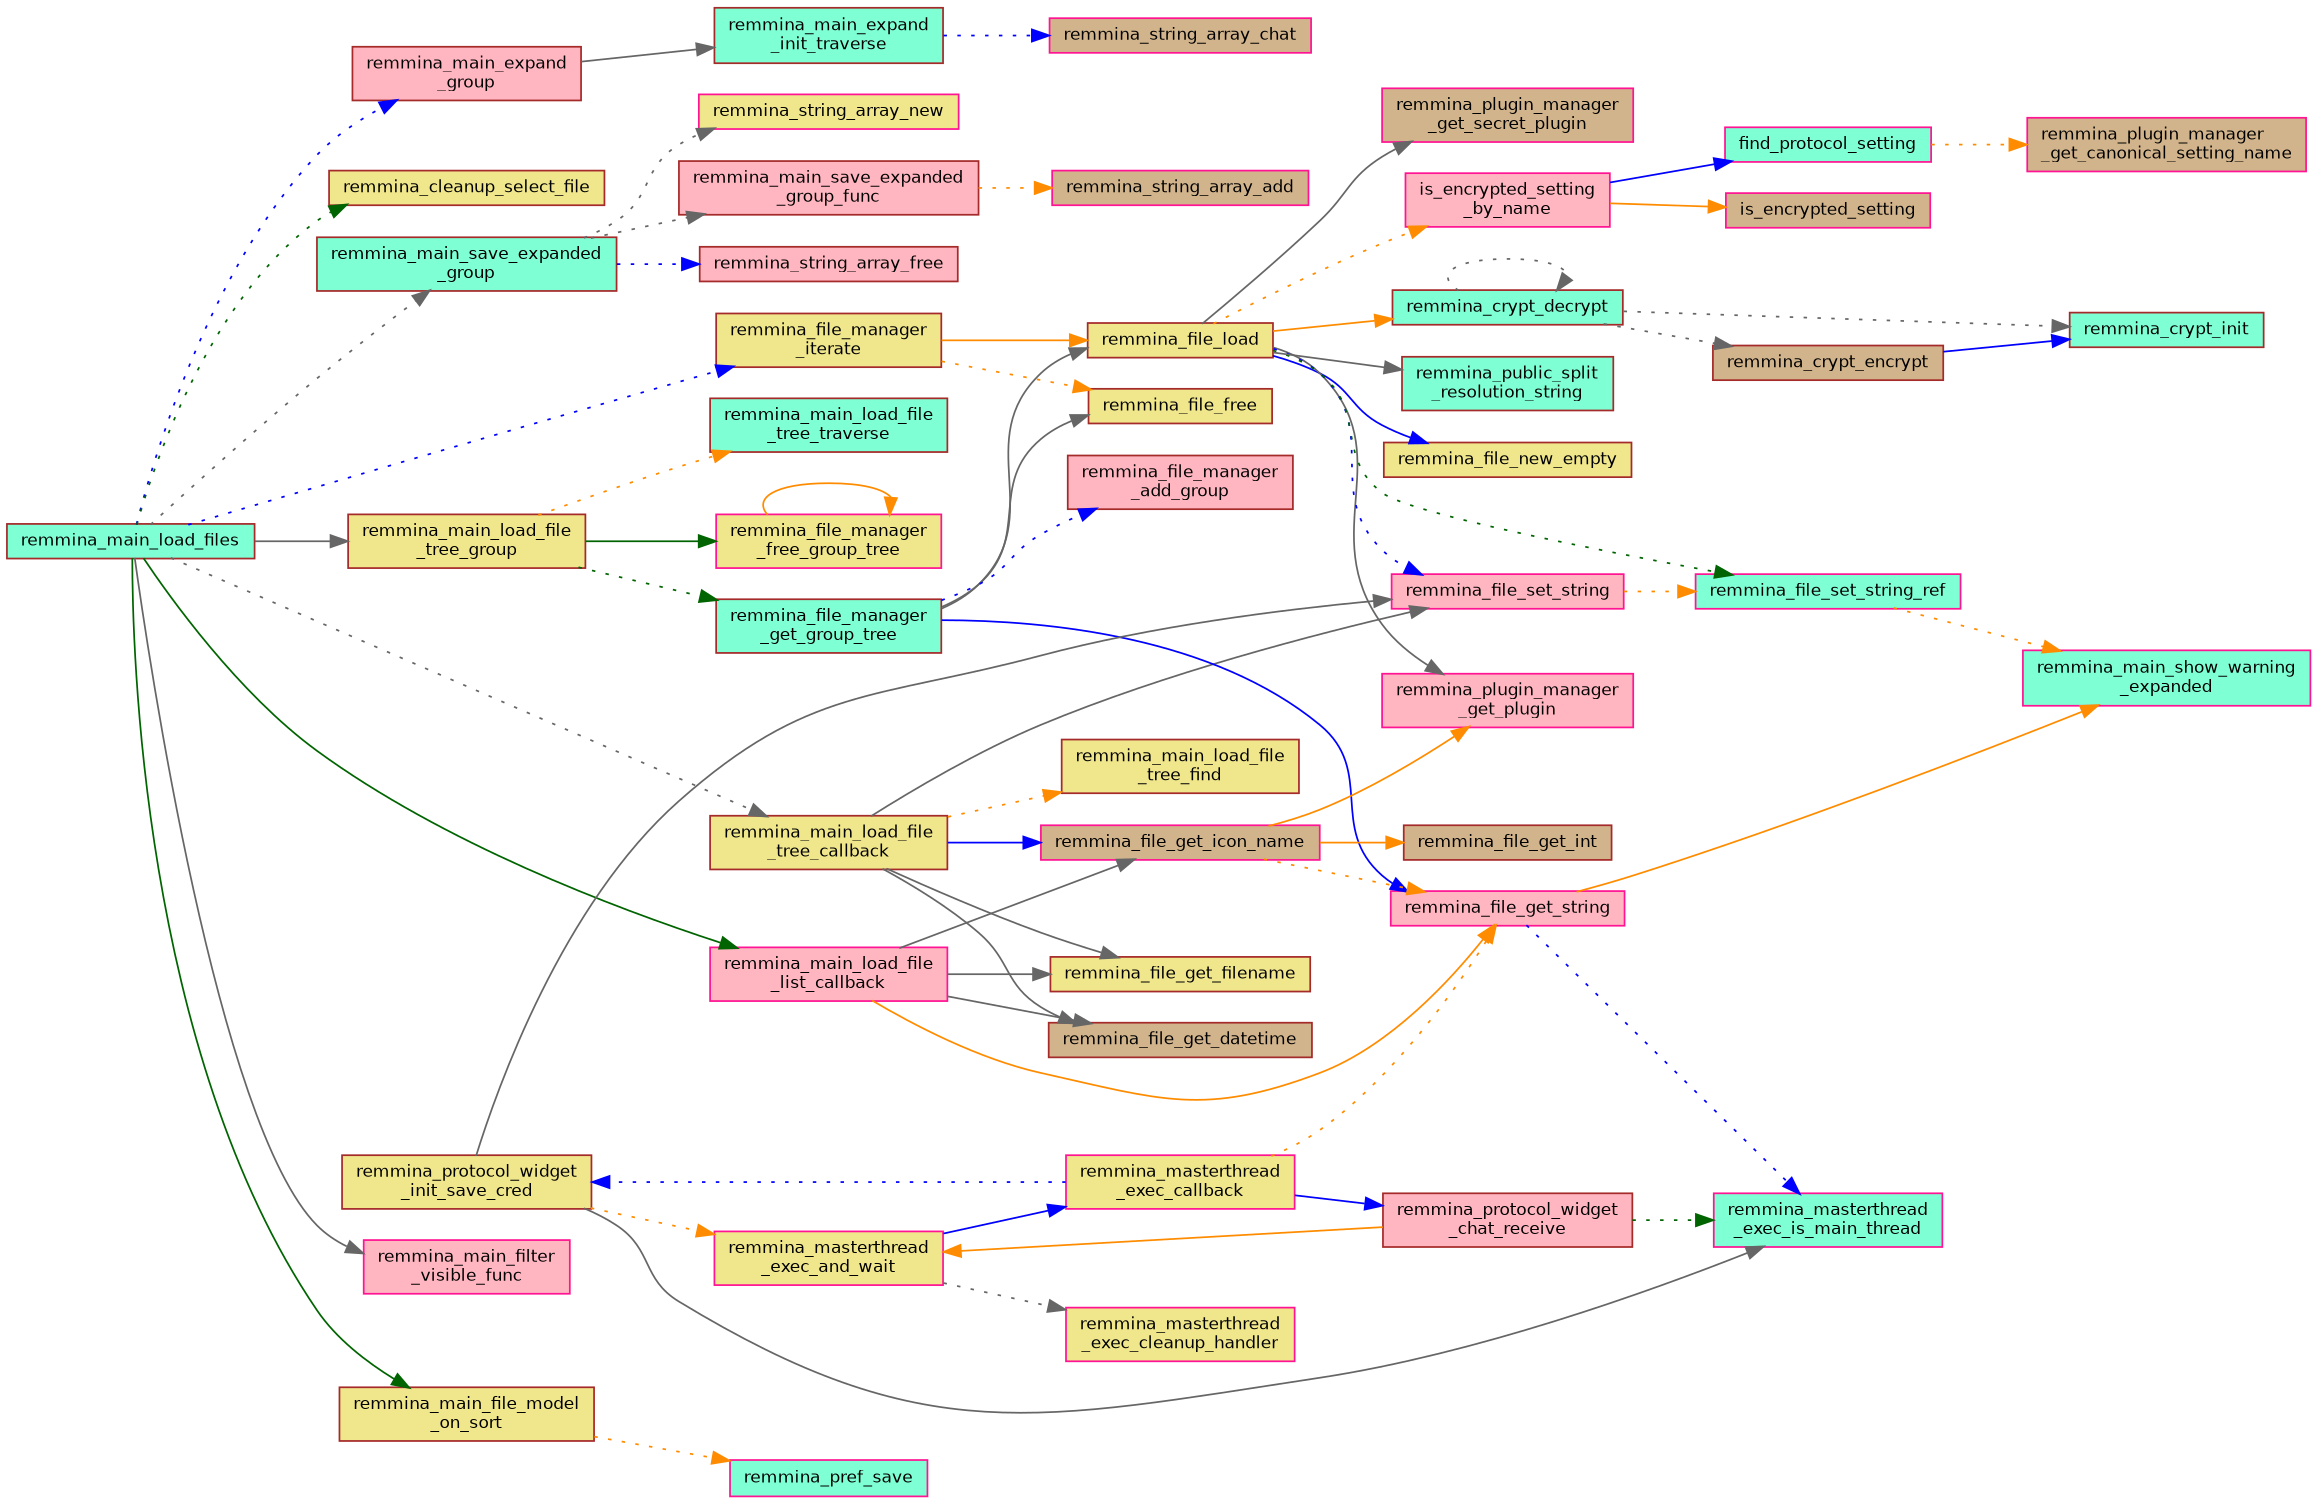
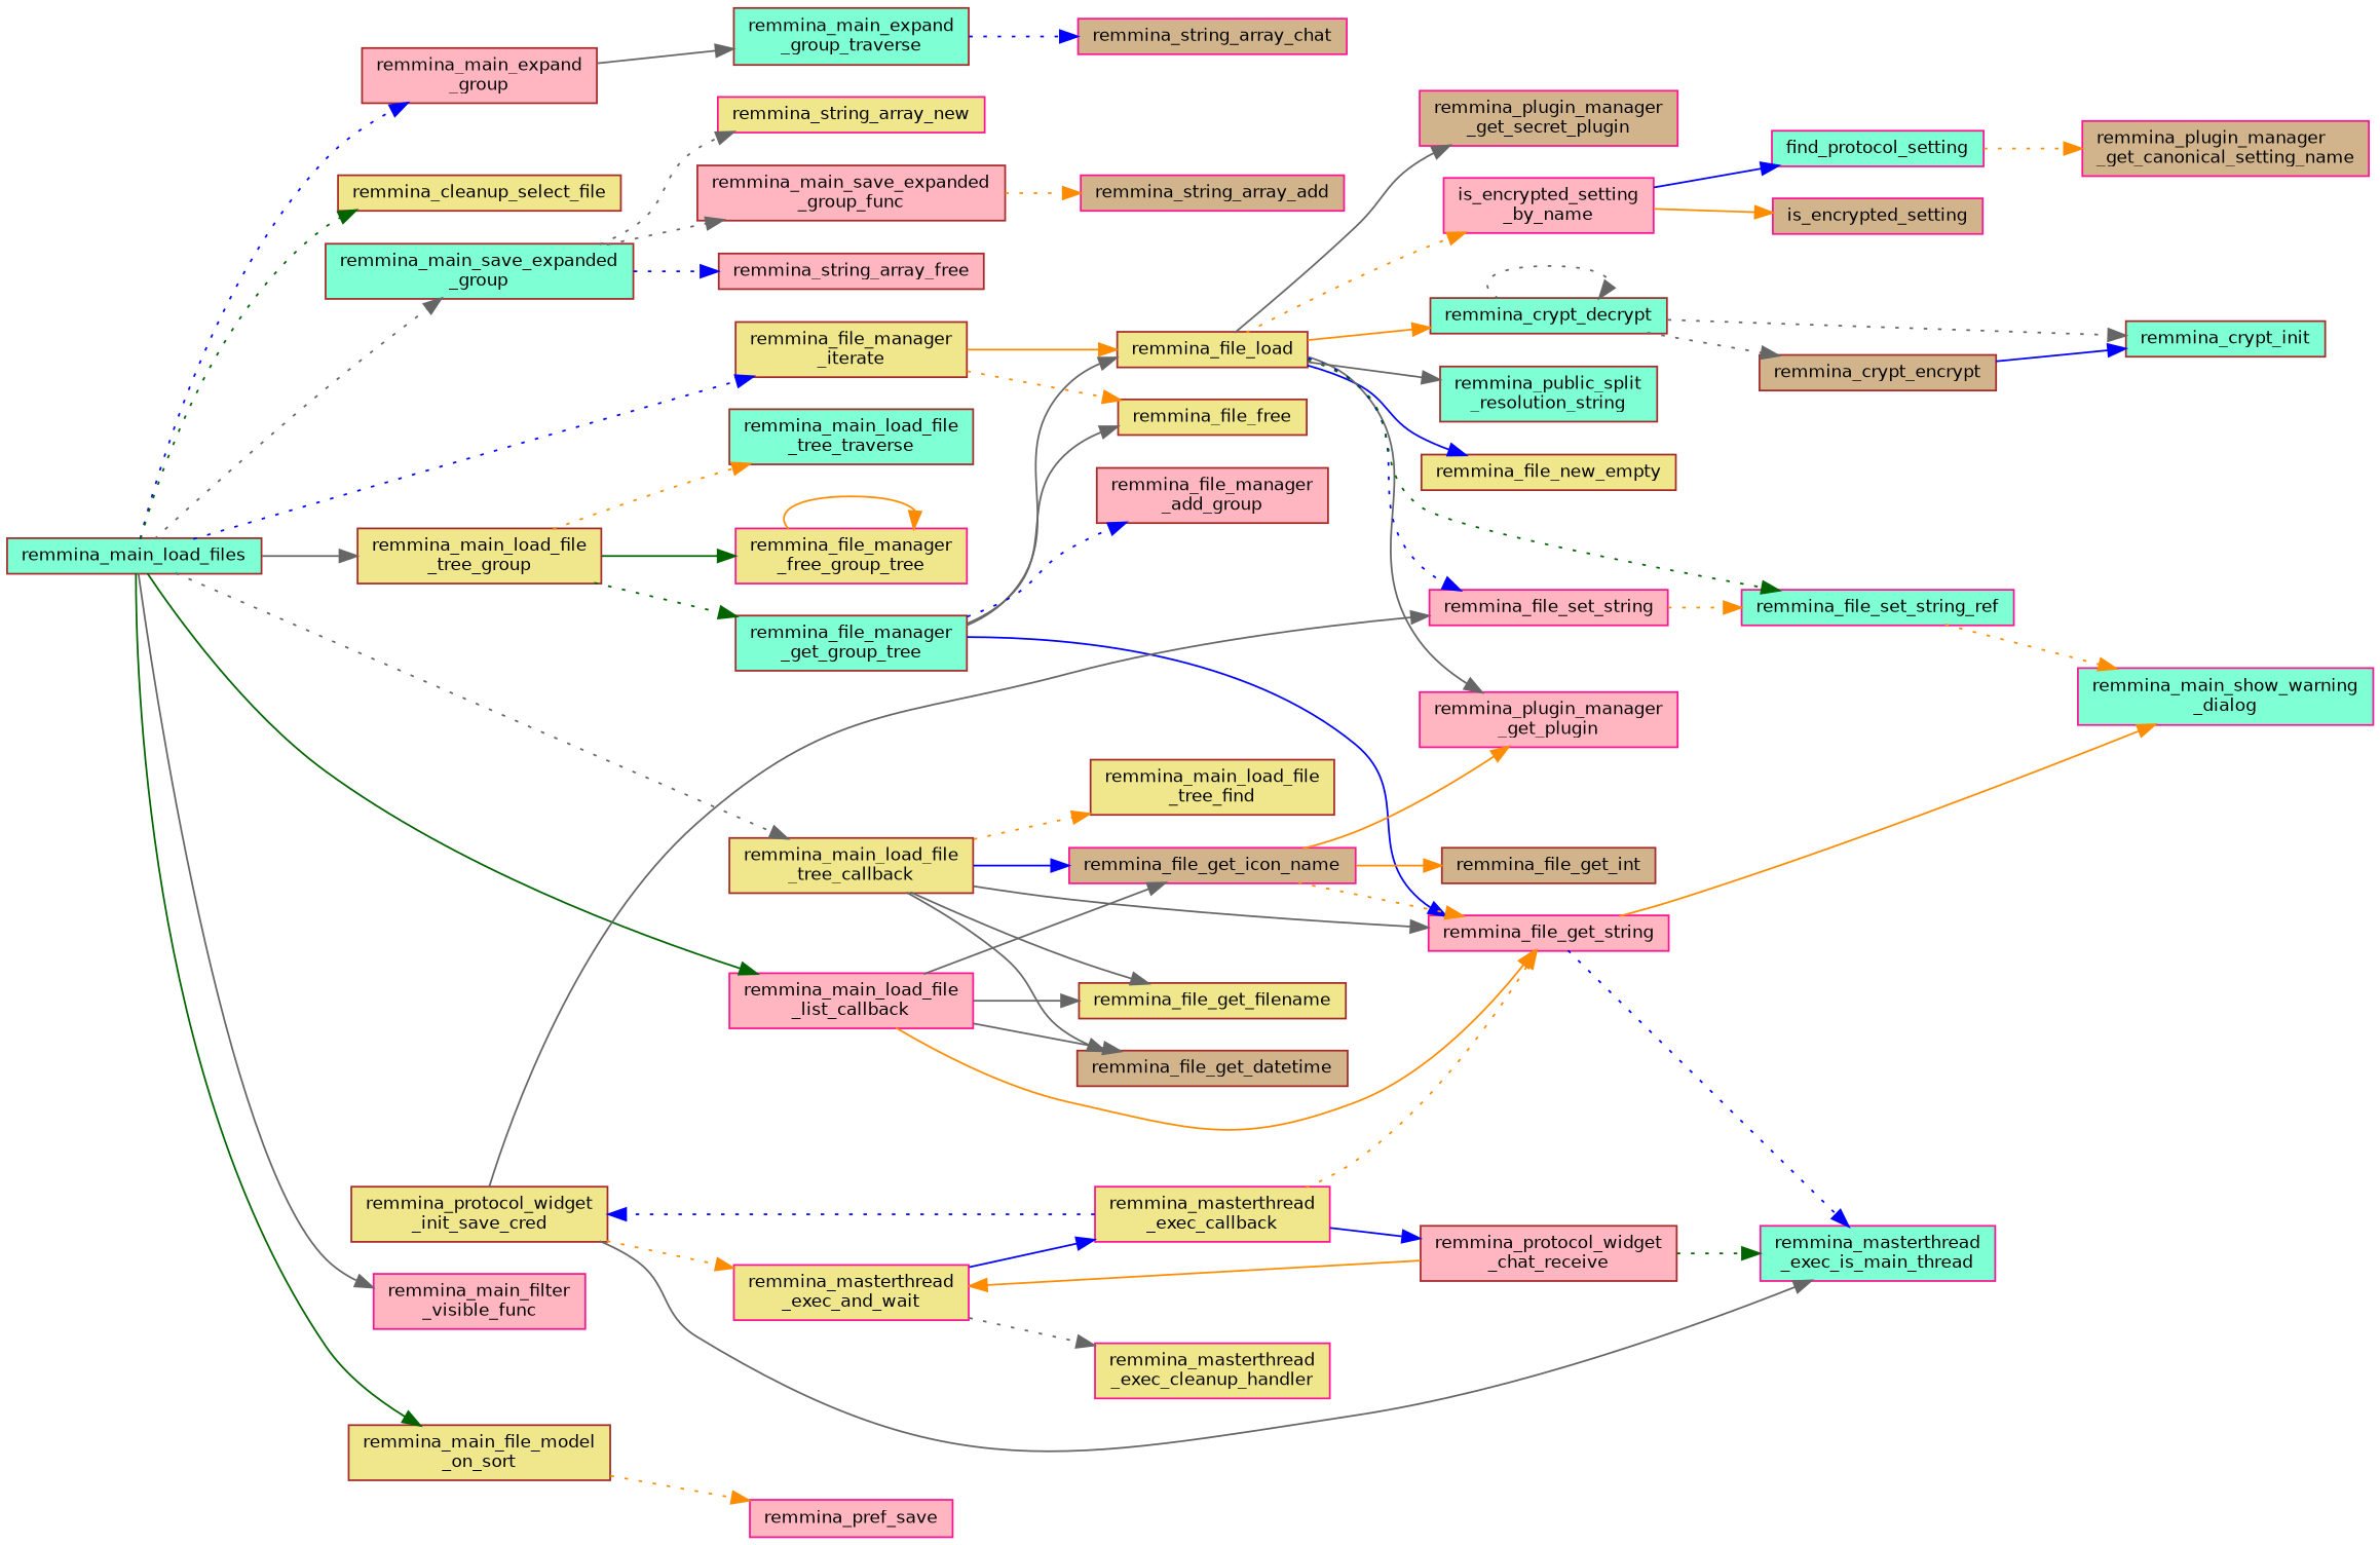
  digraph {
    rankdir=LR
    node [color=brown fillcolor=khaki fontname=Helvetica fontsize=10 shape=record style=filled]
    edge [color=gray40 fontname=Helvetica fontsize=10 labelfontname=Helvetica labelfontsize=10 style=solid]
    n1 [fillcolor=aquamarine fontcolor=black height=0.2 label=remmina_main_load_files width=0.4]
    n2 [fillcolor=aquamarine height=0.2 label="remmina_main_save_expanded\l_group" width=0.4]
    n3 [height=0.2 label="remmina_main_load_file\l_tree_group" width=0.4]
    n4 [height=0.2 label="remmina_file_manager\l_iterate" width=0.4]
    n5 [height=0.2 label="remmina_main_load_file\l_tree_callback" width=0.4]
    n6 [color=deeppink fillcolor=lightpink height=0.2 label="remmina_main_load_file\l_list_callback" width=0.4]
    n7 [color=deeppink fillcolor=lightpink height=0.2 label="remmina_main_filter\l_visible_func" width=0.4]
    n8 [height=0.2 label="remmina_main_file_model\l_on_sort" width=0.4]
    n9 [fillcolor=lightpink height=0.2 label="remmina_main_expand\l_group" width=0.4]
    n10 [height=0.2 label=remmina_cleanup_select_file width=0.4]
    n11 [fillcolor=lightpink height=0.2 label=remmina_string_array_free width=0.4]
    n12 [color=deeppink height=0.2 label=remmina_string_array_new width=0.4]
    n13 [fillcolor=lightpink height=0.2 label="remmina_main_save_expanded\l_group_func" width=0.4]
    n14 [fillcolor=aquamarine height=0.2 label="remmina_file_manager\l_get_group_tree" width=0.4]
    n15 [fillcolor=aquamarine height=0.2 label="remmina_main_load_file\l_tree_traverse" width=0.4]
    n16 [color=deeppink height=0.2 label="remmina_file_manager\l_free_group_tree" width=0.4]
    n17 [height=0.2 label=remmina_file_load width=0.4]
    n18 [height=0.2 label=remmina_file_free width=0.4]
    n19 [color=deeppink fillcolor=lightpink height=0.2 label=remmina_file_get_string width=0.4]
    n20 [height=0.2 label="remmina_main_load_file\l_tree_find" width=0.4]
    n21 [fillcolor=tan height=0.2 label=remmina_file_get_datetime width=0.4]
    n22 [color=deeppink fillcolor=tan height=0.2 label=remmina_file_get_icon_name width=0.4]
    n23 [height=0.2 label=remmina_file_get_filename width=0.4]
-   n24 [color=deeppink fillcolor=aquamarine height=0.2 label=remmina_pref_save width=0.4]
-   n25 [fillcolor=aquamarine height=0.2 label="remmina_main_expand\l_init_traverse" width=0.4]
+   n24 [color=deeppink fillcolor=lightpink height=0.2 label=remmina_pref_save width=0.4]
+   n25 [fillcolor=aquamarine height=0.2 label="remmina_main_expand\l_group_traverse" width=0.4]
    n26 [color=deeppink fillcolor=tan height=0.2 label=remmina_string_array_add width=0.4]
    n27 [fillcolor=lightpink height=0.2 label="remmina_file_manager\l_add_group" width=0.4]
    n28 [height=0.2 label=remmina_file_new_empty width=0.4]
    n29 [color=deeppink fillcolor=lightpink height=0.2 label="remmina_plugin_manager\l_get_plugin" width=0.4]
    n30 [color=deeppink fillcolor=tan height=0.2 label="remmina_plugin_manager\l_get_secret_plugin" width=0.4]
    n31 [color=deeppink fillcolor=lightpink height=0.2 label="is_encrypted_setting\l_by_name" width=0.4]
    n32 [color=deeppink fillcolor=lightpink height=0.2 label=remmina_file_set_string width=0.4]
    n33 [color=deeppink fillcolor=aquamarine height=0.2 label=remmina_file_set_string_ref width=0.4]
    n34 [fillcolor=aquamarine height=0.2 label=remmina_crypt_decrypt width=0.4]
    n35 [fillcolor=aquamarine height=0.2 label="remmina_public_split\l_resolution_string" width=0.4]
-   n36 [color=deeppink fillcolor=aquamarine height=0.2 label="remmina_main_show_warning\l_expanded" width=0.4]
+   n36 [color=deeppink fillcolor=aquamarine height=0.2 label="remmina_main_show_warning\l_dialog" width=0.4]
    n37 [color=deeppink fillcolor=aquamarine height=0.2 label="remmina_masterthread\l_exec_is_main_thread" width=0.4]
    n38 [color=deeppink fillcolor=aquamarine height=0.2 label=find_protocol_setting width=0.4]
    n39 [color=deeppink fillcolor=tan height=0.2 label=is_encrypted_setting width=0.4]
    n40 [fillcolor=aquamarine height=0.2 label=remmina_crypt_init width=0.4]
    n41 [fillcolor=tan height=0.2 label=remmina_crypt_encrypt width=0.4]
    n42 [color=deeppink fillcolor=tan height=0.2 label="remmina_plugin_manager\l_get_canonical_setting_name" width=0.4]
    n43 [color=deeppink height=0.2 label="remmina_masterthread\l_exec_and_wait" width=0.4]
    n44 [color=deeppink height=0.2 label="remmina_masterthread\l_exec_cleanup_handler" width=0.4]
    n45 [color=deeppink height=0.2 label="remmina_masterthread\l_exec_callback" width=0.4]
    n46 [height=0.2 label="remmina_protocol_widget\l_init_save_cred" width=0.4]
    n47 [fillcolor=lightpink height=0.2 label="remmina_protocol_widget\l_chat_receive" width=0.4]
    n48 [fillcolor=tan height=0.2 label=remmina_file_get_int width=0.4]
    n49 [color=deeppink fillcolor=tan height=0.2 label=remmina_string_array_chat width=0.4]
    n1 -> n2 [style=dotted]
    n1 -> n3
    n1 -> n4 [color=blue style=dotted]
    n1 -> n5 [style=dotted]
    n1 -> n6 [color=darkgreen]
    n1 -> n7
    n1 -> n8 [color=darkgreen]
    n1 -> n9 [color=blue style=dotted]
    n1 -> n10 [color=darkgreen style=dotted]
    n2 -> n11 [color=blue style=dotted]
    n2 -> n12 [style=dotted]
    n2 -> n13 [style=dotted]
    n3 -> n14 [color=darkgreen style=dotted]
    n3 -> n15 [color=darkorange style=dotted]
    n3 -> n16 [color=darkgreen]
    n4 -> n17 [color=darkorange]
    n4 -> n18 [color=darkorange style=dotted]
-   n5 -> n32
+   n5 -> n19
    n5 -> n20 [color=darkorange style=dotted]
    n5 -> n21
    n5 -> n22 [color=blue]
    n5 -> n23
    n6 -> n19 [color=darkorange]
    n6 -> n21
    n6 -> n22
    n6 -> n23
    n8 -> n24 [color=darkorange style=dotted]
    n9 -> n25
    n13 -> n26 [color=darkorange style=dotted]
    n14 -> n17
    n14 -> n18
    n14 -> n19 [color=blue]
    n14 -> n27 [color=blue style=dotted]
    n16 -> n16 [color=darkorange]
    n17 -> n28 [color=blue]
    n17 -> n29
    n17 -> n30
    n17 -> n31 [color=darkorange style=dotted]
    n17 -> n32 [color=blue style=dotted]
    n17 -> n33 [color=darkgreen style=dotted]
    n17 -> n34 [color=darkorange]
    n17 -> n35
    n19 -> n36 [color=darkorange]
    n19 -> n37 [color=blue style=dotted]
    n22 -> n19 [color=darkorange style=dotted]
    n22 -> n29 [color=darkorange]
    n22 -> n48 [color=darkorange]
    n25 -> n49 [color=blue style=dotted]
    n31 -> n38 [color=blue]
    n31 -> n39 [color=darkorange]
    n32 -> n33 [color=darkorange style=dotted]
    n33 -> n36 [color=darkorange style=dotted]
    n34 -> n34 [style=dotted]
    n34 -> n40 [style=dotted]
    n34 -> n41 [style=dotted]
    n38 -> n42 [color=darkorange style=dotted]
    n41 -> n40 [color=blue]
    n43 -> n44 [style=dotted]
    n43 -> n45 [color=blue]
    n45 -> n19 [color=darkorange style=dotted]
    n45 -> n46 [color=blue style=dotted]
    n45 -> n47 [color=blue]
    n46 -> n32
    n46 -> n37
    n46 -> n43 [color=darkorange style=dotted]
    n47 -> n37 [color=darkgreen style=dotted]
    n47 -> n43 [color=darkorange]
  }
